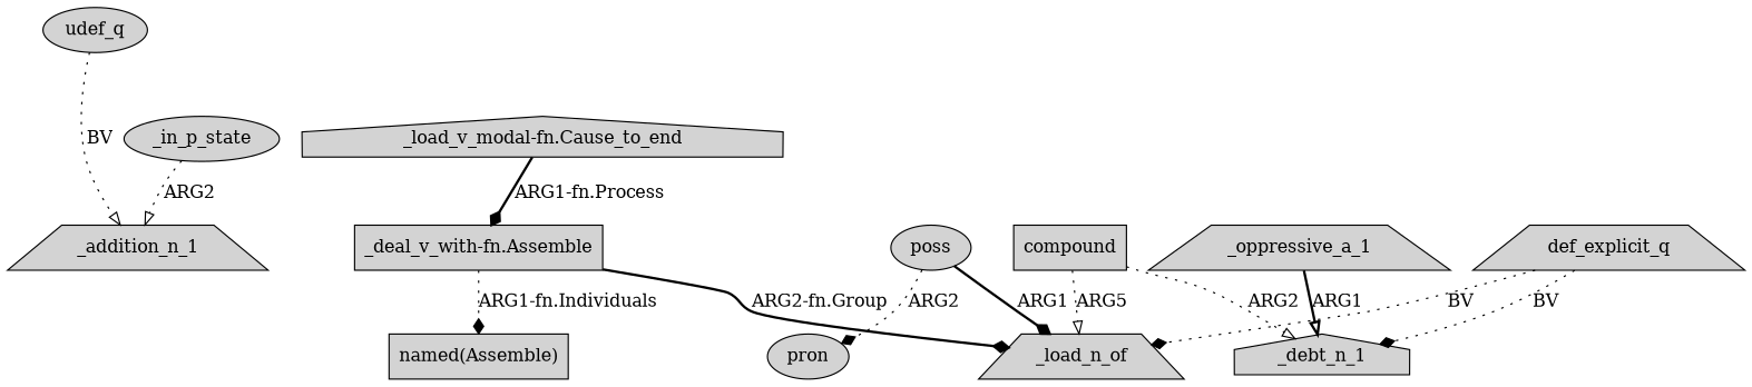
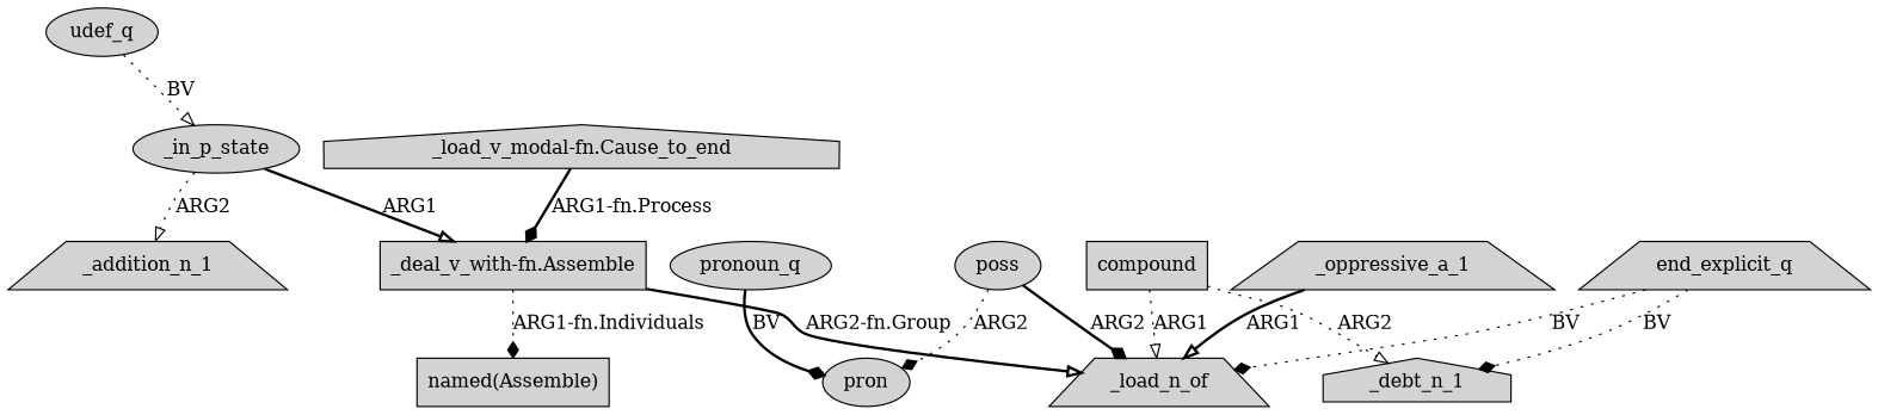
  digraph {
    node [shape=ellipse style=filled]
    edge [arrowhead=onormal style=dotted]
    _addition_n_1 [shape=trapezium]
    udef_q
    _debt_n_1 [shape=house]
    "_deal_v_with-fn.Assemble" [shape=box]
    _load_n_of [shape=trapezium]
    n6 [label="named(Assemble)" shape=box]
    _in_p_state
    poss
    pron
    compound [shape=box]
    n11 [label="_load_v_modal-fn.Cause_to_end" shape=house]
    _oppressive_a_1 [shape=trapezium]
-   def_explicit_q [shape=trapezium]
-   udef_q -> _addition_n_1 [label=BV]
-   "_deal_v_with-fn.Assemble" -> _load_n_of [arrowhead=diamond label="ARG2-fn.Group" style=bold]
+   def_explicit_q [shape=trapezium label=end_explicit_q]
+   pronoun_q
+   udef_q -> _in_p_state [label=BV]
+   "_deal_v_with-fn.Assemble" -> _load_n_of [label="ARG2-fn.Group" style=bold]
    "_deal_v_with-fn.Assemble" -> n6 [arrowhead=diamond label="ARG1-fn.Individuals"]
    _in_p_state -> _addition_n_1 [label=ARG2]
-   poss -> _load_n_of [arrowhead=diamond label=ARG1 style=bold]
+   _in_p_state -> "_deal_v_with-fn.Assemble" [label=ARG1 style=bold]
+   poss -> _load_n_of [arrowhead=diamond label=ARG2 style=bold]
    poss -> pron [arrowhead=diamond label=ARG2]
    compound -> _debt_n_1 [label=ARG2]
-   compound -> _load_n_of [label=ARG5]
+   compound -> _load_n_of [label=ARG1]
    n11 -> "_deal_v_with-fn.Assemble" [arrowhead=diamond label="ARG1-fn.Process" style=bold]
-   _oppressive_a_1 -> _debt_n_1 [label=ARG1 style=bold]
+   _oppressive_a_1 -> _load_n_of [label=ARG1 style=bold]
    def_explicit_q -> _debt_n_1 [arrowhead=diamond label=BV]
    def_explicit_q -> _load_n_of [arrowhead=diamond label=BV]
+   pronoun_q -> pron [arrowhead=diamond label=BV style=bold]
  }
